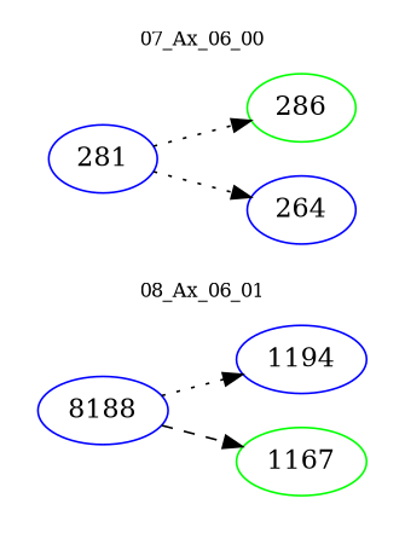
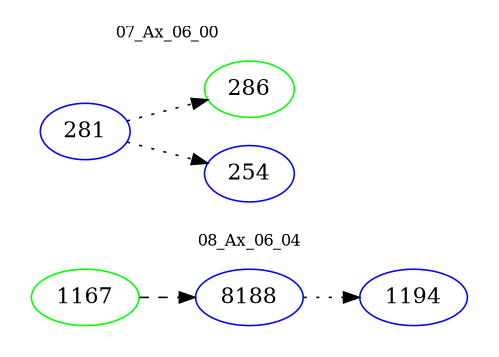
  digraph {
    rankdir=LR
    node [color=blue]
    edge [color=black style=dotted]
    n1 [label=8188]
    n2 [color=green label=1167]
    n3 [label=1194]
    n4 [label=281]
-   n5 [label=264]
+   n5 [label=254]
    n6 [color=green label=286]
    subgraph cluster_1 {
      color=white
      fontsize=10
-     label="08_Ax_06_01"
+     label="08_Ax_06_04"
      n1
      n2
      n3
    }
    subgraph cluster_2 {
      color=white
      fontsize=10
      label="07_Ax_06_00"
      n4
      n5
      n6
    }
-   n1 -> n2 [style=dashed]
+   n2 -> n1 [style=dashed]
    n1 -> n3
    n4 -> n5
    n4 -> n6
  }
